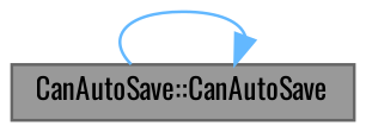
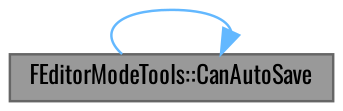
  digraph {
    rankdir=LR
    fontname=Oswald
-   n1 [color=gray40 fillcolor=grey60 fontcolor=black fontname=Oswald fontsize=10 height=0.2 label="CanAutoSave::CanAutoSave" shape=box style=filled width=0.4]
+   n1 [color=gray40 fillcolor=grey60 fontcolor=black fontname=Oswald fontsize=10 height=0.2 label="FEditorModeTools::CanAutoSave" shape=box style=filled width=0.4]
    n1 -> n1 [color=steelblue1 fontname=Oswald fontsize=10 labelfontname=Helvetica labelfontsize=10 style=solid]
  }
